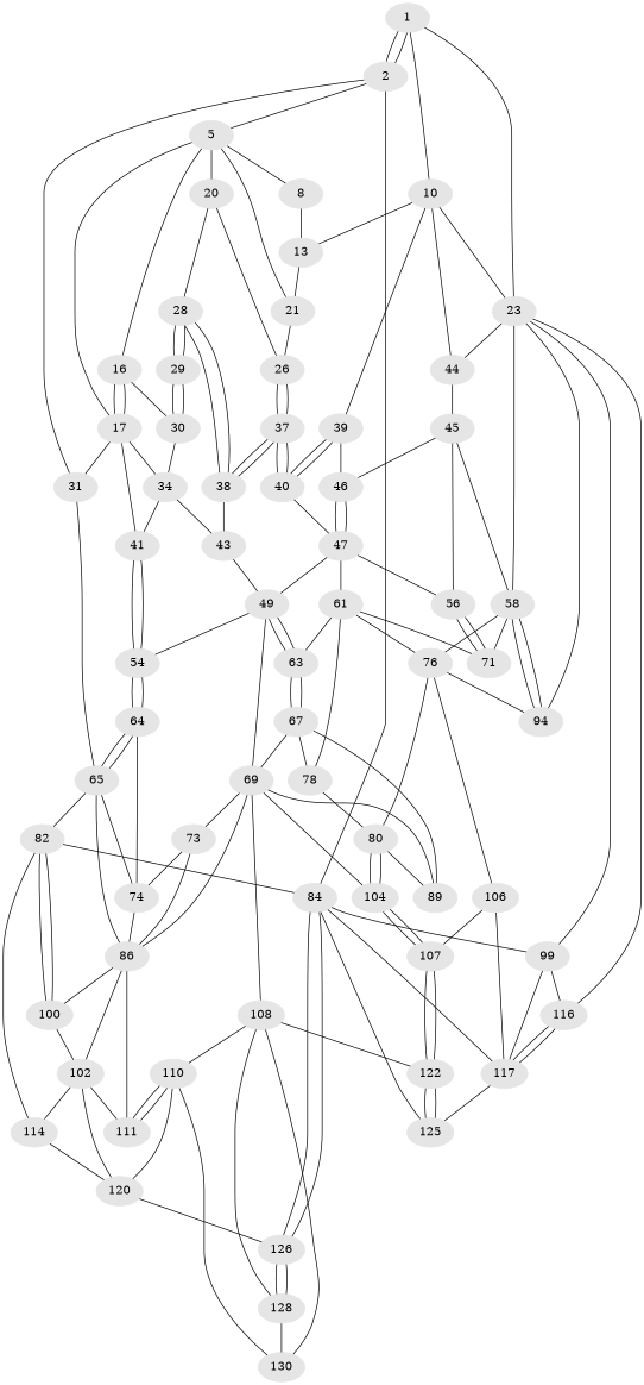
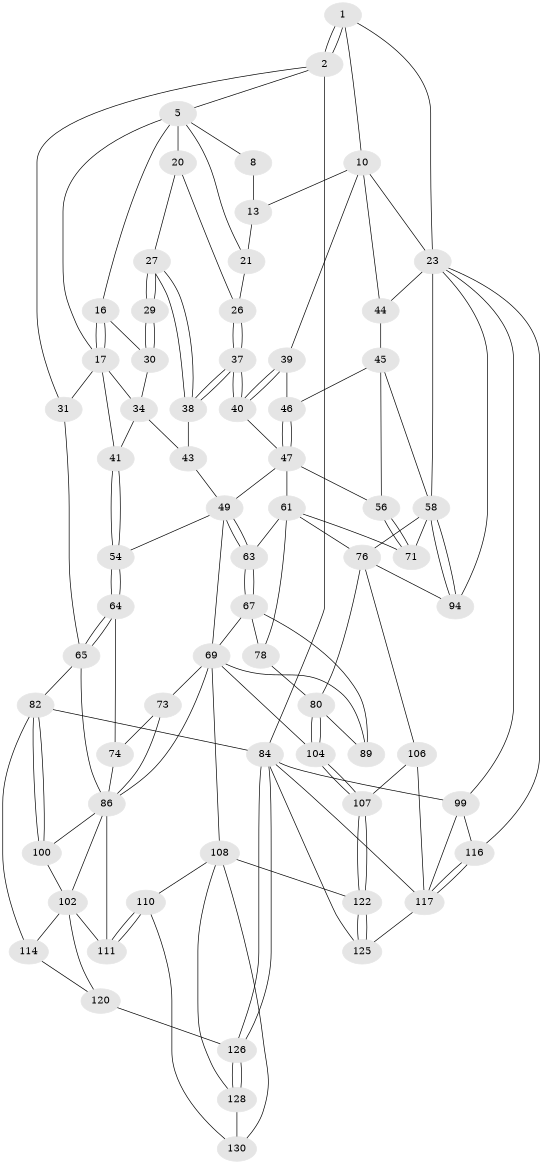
  graph {
    node [color=gray90 style=filled]
    1 [super="+9"]
    2 [super="+3"]
    10 [super="+11+36"]
    23 [super="+51+24"]
    5 [super="+6"]
    31
    84 [super="+98"]
    13 [super="+14"]
    39 [super="+42"]
    44
    58 [super="+59"]
    94
    99 [super="+119"]
    116
    8
    16
    17 [super="+18"]
    20 [super="+27"]
    21 [super="+25"]
    65 [super="+92+66"]
    117 [super="+129+118"]
    125
    126
    30 [super="+33"]
    34 [super="+35"]
    41
    26
-   28
+   28 [label=27]
    40
    46
    45 [super="+55"]
    43
    54
    37
    29
    38
    71
    76 [super="+95+77"]
    74 [super="+75"]
    82 [super="+83"]
    86 [super="+101+87"]
    49 [super="+50"]
    47 [super="+57+48"]
    56
    61 [super="+62+72"]
    64
    63
    69 [super="+85+70"]
    78
    67 [super="+79+68"]
    89 [super="+91"]
    73
    104
    108 [super="+109+123"]
    80 [super="+81"]
    106
    100 [super="+103"]
    114
    102 [super="+113"]
    111
    107
    122
    110 [super="+124"]
    128 [super="+132"]
    130
    120 [super="+121"]
    1 -- 2
    1 -- 2
    1 -- 10
    1 -- 23
    2 -- 5
    2 -- 31
    2 -- 84 [weight=2]
    10 -- 23
    10 -- 13
    10 -- 39 [weight=2]
    10 -- 44
    23 -- 44
    23 -- 58
    23 -- 94
    23 -- 99
    23 -- 116
    5 -- 8
    5 -- 16
    5 -- 17
    5 -- 20 [weight=2]
    5 -- 21
    31 -- 65
    84 -- 99
    84 -- 117
    84 -- 125
    84 -- 126
    84 -- 126
    13 -- 21 [weight=2]
    39 -- 40
    39 -- 40
    39 -- 46
    44 -- 45
    58 -- 94
    58 -- 94
    58 -- 71
    58 -- 76
    99 -- 116
    99 -- 117
    116 -- 117
    116 -- 117
    8 -- 13
    16 -- 17
    16 -- 17
    16 -- 30
    17 -- 31
    17 -- 34
    17 -- 41
    20 -- 26
    20 -- 28
    21 -- 26
-   65 -- 74
    65 -- 82
    65 -- 86
    117 -- 125
    126 -- 128
    126 -- 128
    30 -- 34
    34 -- 41
    34 -- 43
    41 -- 54
    41 -- 54
    26 -- 37
    26 -- 37
    28 -- 29
    28 -- 29
    28 -- 38
    28 -- 38
    40 -- 47
    46 -- 47
    46 -- 47
    45 -- 58
    45 -- 46
    45 -- 56
    43 -- 49
    54 -- 64
    54 -- 64
    37 -- 40
    37 -- 40
    37 -- 38
    37 -- 38
    29 -- 30 [weight=2]
    29 -- 30
    38 -- 43
    76 -- 94
    76 -- 80
    76 -- 106
    74 -- 86
    82 -- 84
    82 -- 100 [weight=2]
    82 -- 100
    82 -- 114
    86 -- 100
    86 -- 102
    86 -- 111
    49 -- 54
    49 -- 63
    49 -- 63
    49 -- 69
    47 -- 49
    47 -- 56
    47 -- 61
    56 -- 71
    56 -- 71
    61 -- 71
    61 -- 76
    61 -- 63
    61 -- 78
    64 -- 65
    64 -- 65
    64 -- 74
    63 -- 67
    63 -- 67
    69 -- 86
    69 -- 89
    69 -- 73
    69 -- 104
    69 -- 108
    78 -- 80
    67 -- 69
    67 -- 78
    67 -- 89 [weight=2]
    73 -- 74
    73 -- 86
    104 -- 107
    104 -- 107
    108 -- 122
    108 -- 110
    108 -- 128
    108 -- 130
    80 -- 89
    80 -- 104
    80 -- 104
    106 -- 117
    106 -- 107
    100 -- 102
    114 -- 120
    102 -- 114
    102 -- 111
    102 -- 120
    107 -- 122
    107 -- 122
    122 -- 125
    122 -- 125
    110 -- 111
    110 -- 111
    110 -- 130
-   110 -- 120
    128 -- 130
    120 -- 126
  }
